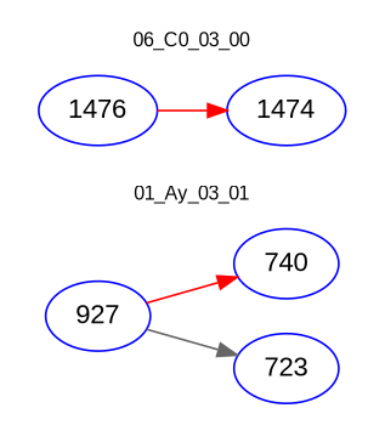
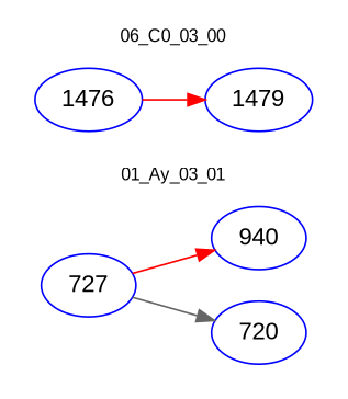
  digraph {
    fontname="Liberation Sans"
    rankdir=LR
    node [color=blue fontname="Liberation Sans"]
    edge [color=red fontname="Liberation Sans"]
-   n1 [label=927]
-   n2 [label=723]
-   n3 [label=740]
+   n1 [label=727]
+   n2 [label=720]
+   n3 [label=940]
    n4 [label=1476]
-   n5 [label=1474]
+   n5 [label=1479]
    subgraph cluster_1 {
      color=white
      fontsize=10
      label="01_Ay_03_01"
      n1
      n2
      n3
    }
    subgraph cluster_2 {
      color=white
      fontsize=10
      label="06_C0_03_00"
      n4
      n5
    }
    n1 -> n2 [color=gray40]
    n1 -> n3
    n4 -> n5
  }
